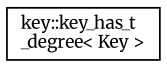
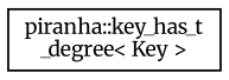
  digraph {
    rankdir=LR
    fontname=Merriweather
-   n1 [color=black fillcolor=white fontname=Merriweather fontsize=10 height=0.2 label="key::key_has_t\l_degree\< Key \>" shape=record style=filled width=0.4]
+   n1 [color=black fillcolor=white fontname=Merriweather fontsize=10 height=0.2 label="piranha::key_has_t\l_degree\< Key \>" shape=record style=filled width=0.4]
  }
